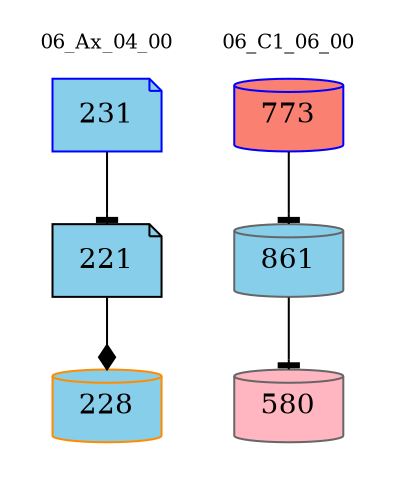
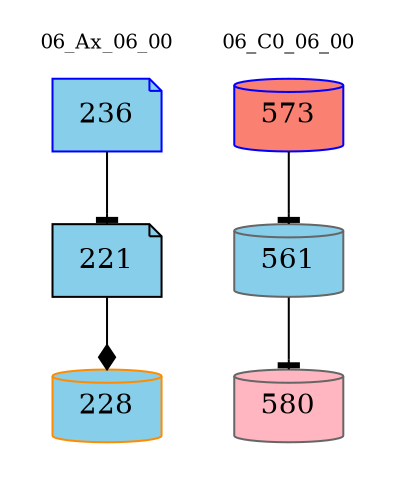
  digraph {
    node [color=blue fillcolor=skyblue shape=cylinder style=filled]
    edge [arrowhead=tee color=black style=solid]
-   n1 [label=231 shape=note]
+   n1 [label=236 shape=note]
    n2 [color=black label=221 shape=note]
    n3 [color=darkorange label=228]
-   n4 [fillcolor=salmon label=773]
-   n5 [color=gray40 label=861]
+   n4 [fillcolor=salmon label=573]
+   n5 [color=gray40 label=561]
    n6 [color=gray40 fillcolor=lightpink label=580]
    subgraph cluster_1 {
      color=white
      fontsize=10
-     label="06_Ax_04_00"
+     label="06_Ax_06_00"
      n1
      n2
      n3
    }
    subgraph cluster_2 {
      color=white
      fontsize=10
-     label="06_C1_06_00"
+     label="06_C0_06_00"
      n4
      n5
      n6
    }
    n1 -> n2
    n2 -> n3 [arrowhead=diamond]
    n4 -> n5
    n5 -> n6
  }
